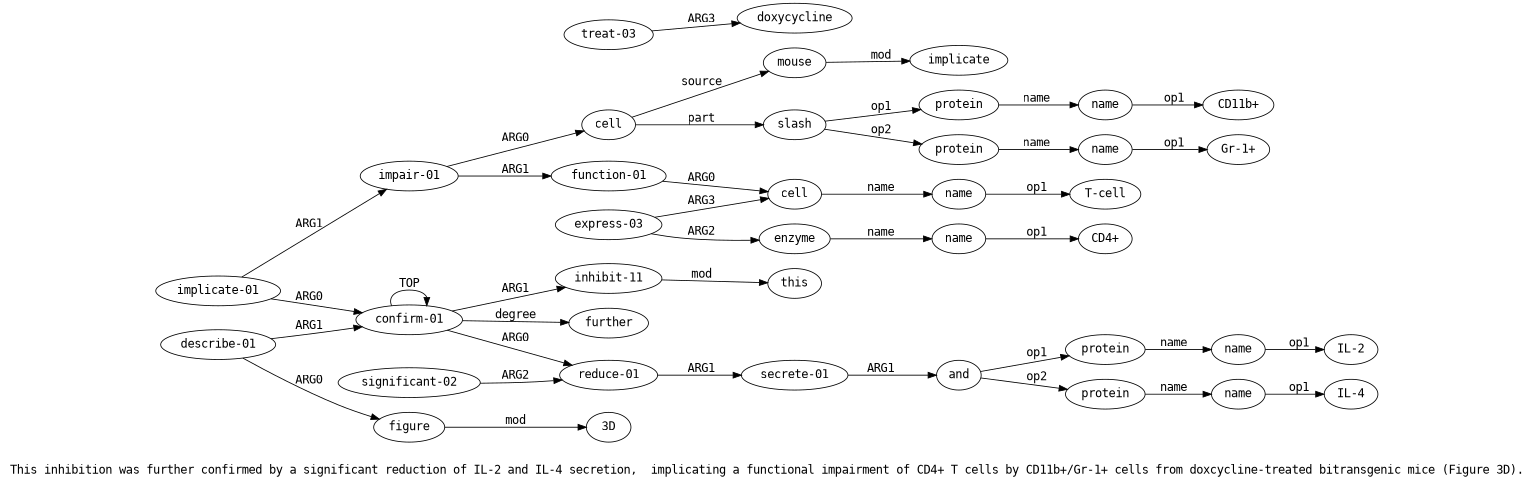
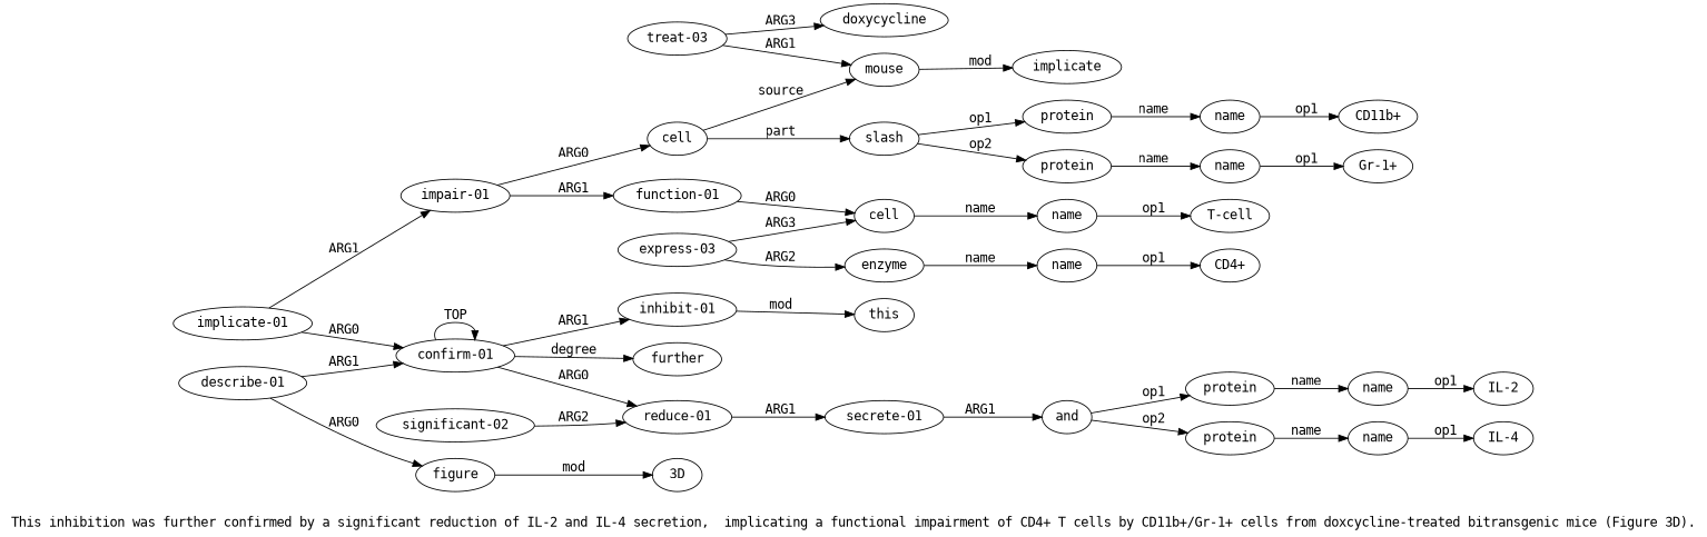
  digraph {
    fontname="DejaVu Sans Mono"
    label="This inhibition was further confirmed by a significant reduction of IL-2 and IL-4 secretion,  implicating a functional impairment of CD4+ T cells by CD11b+/Gr-1+ cells from doxcycline-treated bitransgenic mice (Figure 3D)."
    rankdir=LR
    node [color=black fontname="DejaVu Sans Mono" gold_ind=-1 gold_label=name test_ind=-1 test_label=name]
    edge [color=black fontname="DejaVu Sans Mono" gold_label=ARG1 test_label=ARG1]
    n1 [gold_ind=20 gold_label=mouse label=mouse test_ind=20 test_label=mouse]
    n2 [gold_ind=21 gold_label=bitransgenic label=implicate test_ind=21 test_label=bitransgenic]
    n3 [gold_ind=22 gold_label="treat-03" label="treat-03" test_ind=22 test_label="treat-03"]
    n4 [gold_ind=23 gold_label=doxycycline label=doxycycline test_ind=23 test_label=doxycycline]
    n5 [gold_ind=24 gold_label="function-01" label="function-01" test_ind=24 test_label="function-01"]
    n6 [gold_ind=25 gold_label=cell label=cell test_ind=25 test_label=cell]
    n7 [gold_ind=26 label=name test_ind=26]
    n8 [gold_label="T-cell" label="T-cell" test_label="T-cell"]
    n9 [gold_ind=27 gold_label="express-03" label="express-03" test_ind=27 test_label="express-03"]
    n10 [gold_ind=28 gold_label=enzyme label=enzyme test_ind=28 test_label=enzyme]
    n11 [gold_ind=29 label=name test_ind=29]
    n12 [gold_label="CD4+" label="CD4+" test_label="CD4+"]
    n13 [gold_label="3D" label="3D" test_label="3D"]
    n14 [gold_ind=31 gold_label=figure label=figure test_ind=31 test_label=figure]
    n15 [gold_ind=30 gold_label="describe-01" label="describe-01" test_ind=30 test_label="describe-01"]
    n16 [gold_ind=0 gold_label="confirm-01" label="confirm-01" test_ind=0 test_label="confirm-01"]
    n17 [gold_ind=11 gold_label=further label=further test_ind=11 test_label=further]
    n18 [gold_ind=1 gold_label="reduce-01" label="reduce-01" test_ind=1 test_label="reduce-01"]
-   n19 [gold_ind=9 gold_label="inhibit-01" label="inhibit-11" test_ind=9 test_label="inhibit-01"]
+   n19 [gold_ind=9 gold_label="inhibit-01" label="inhibit-01" test_ind=9 test_label="inhibit-01"]
    n20 [gold_ind=2 gold_label="secrete-01" label="secrete-01" test_ind=2 test_label="secrete-01"]
    n21 [gold_ind=10 gold_label=this label=this test_ind=10 test_label=this]
    n22 [gold_label="Gr-1+" label="Gr-1+" test_label="Gr-1+"]
    n23 [gold_label="IL-4" label="IL-4" test_label="IL-4"]
    n24 [gold_ind=15 gold_label=slash label=slash test_ind=15 test_label=slash]
    n25 [gold_ind=16 gold_label=protein label=protein test_ind=16 test_label=protein]
    n26 [gold_ind=18 gold_label=protein label=protein test_ind=18 test_label=protein]
    n27 [gold_ind=17 label=name test_ind=17]
    n28 [gold_ind=19 label=name test_ind=19]
    n29 [gold_label="CD11b+" label="CD11b+" test_label="CD11b+"]
    n30 [gold_ind=14 gold_label=cell label=cell test_ind=14 test_label=cell]
    n31 [gold_ind=13 gold_label="impair-01" label="impair-01" test_ind=13 test_label="impair-01"]
    n32 [gold_ind=12 gold_label="implicate-01" label="implicate-01" test_ind=12 test_label="implicate-01"]
    n33 [gold_ind=3 gold_label=and label=and test_ind=3 test_label=and]
    n34 [gold_ind=4 gold_label=protein label=protein test_ind=4 test_label=protein]
    n35 [gold_ind=6 gold_label=protein label=protein test_ind=6 test_label=protein]
    n36 [gold_ind=5 label=name test_ind=5]
    n37 [gold_ind=7 label=name test_ind=7]
    n38 [gold_label="IL-2" label="IL-2" test_label="IL-2"]
    n39 [gold_ind=8 gold_label="significant-02" label="significant-02" test_ind=8 test_label="significant-02"]
    n1 -> n2 [gold_label=mod label=mod test_label=mod]
+   n3 -> n1 [label=ARG1]
    n3 -> n4 [gold_label=ARG3 label=ARG3 test_label=ARG3]
    n5 -> n6 [gold_label=ARG0 label=ARG0 test_label=ARG0]
    n6 -> n7 [gold_label=name label=name test_label=name]
    n7 -> n8 [gold_label=op1 label=op1 test_label=op1]
    n9 -> n6 [gold_label=ARG3 label=ARG3 test_label=ARG3]
    n9 -> n10 [gold_label=ARG2 label=ARG2 test_label=ARG2]
    n10 -> n11 [gold_label=name label=name test_label=name]
    n11 -> n12 [gold_label=op1 label=op1 test_label=op1]
    n14 -> n13 [gold_label=mod label=mod test_label=mod]
    n15 -> n14 [gold_label=ARG0 label=ARG0 test_label=ARG0]
    n15 -> n16 [label=ARG1]
    n16 -> n16 [gold_label=TOP label=TOP test_label=TOP]
    n16 -> n17 [gold_label=degree label=degree test_label=degree]
    n16 -> n18 [gold_label=ARG0 label=ARG0 test_label=ARG0]
    n16 -> n19 [label=ARG1]
    n18 -> n20 [label=ARG1]
    n19 -> n21 [gold_label=mod label=mod test_label=mod]
    n20 -> n33 [label=ARG1]
    n24 -> n25 [gold_label=op1 label=op1 test_label=op1]
    n24 -> n26 [gold_label=op2 label=op2 test_label=op2]
    n25 -> n27 [gold_label=name label=name test_label=name]
    n26 -> n28 [gold_label=name label=name test_label=name]
    n27 -> n29 [gold_label=op1 label=op1 test_label=op1]
    n28 -> n22 [gold_label=op1 label=op1 test_label=op1]
    n30 -> n1 [gold_label=source label=source test_label=source]
    n30 -> n24 [gold_label=part label=part test_label=part]
    n31 -> n5 [label=ARG1]
    n31 -> n30 [gold_label=ARG0 label=ARG0 test_label=ARG0]
    n32 -> n16 [gold_label=ARG0 label=ARG0 test_label=ARG0]
    n32 -> n31 [label=ARG1]
    n33 -> n34 [gold_label=op1 label=op1 test_label=op1]
    n33 -> n35 [gold_label=op2 label=op2 test_label=op2]
    n34 -> n36 [gold_label=name label=name test_label=name]
    n35 -> n37 [gold_label=name label=name test_label=name]
    n36 -> n38 [gold_label=op1 label=op1 test_label=op1]
    n37 -> n23 [gold_label=op1 label=op1 test_label=op1]
    n39 -> n18 [label=ARG2]
  }
